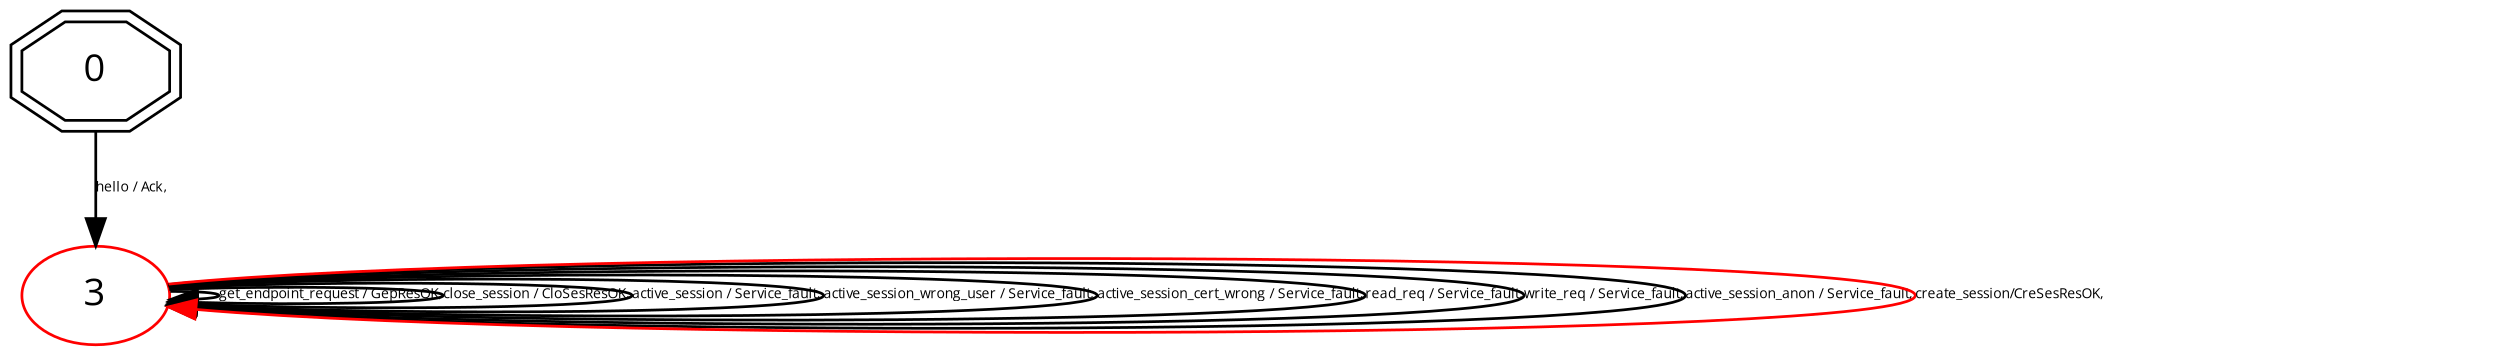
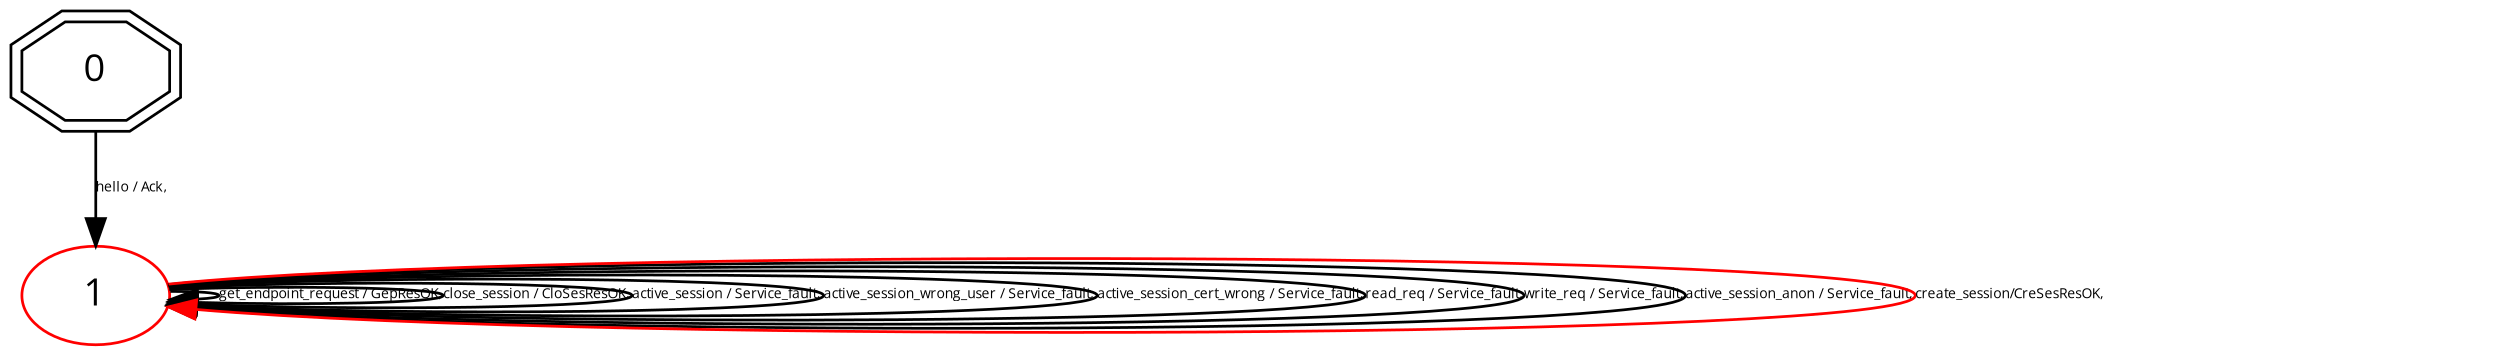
  digraph {
    fontname="Open Sans"
    node [fillcolor=white style=filled fontname="Open Sans"]
    edge [fontsize=5 fontname="Open Sans"]
    n1 [label=0 shape=doubleoctagon]
-   n2 [color=red label=3 shape=ellipse]
+   n2 [color=red label=1 shape=ellipse]
    n1 -> n2 [label="hello / Ack,"]
    n2 -> n2 [label="get_endpoint_request / GepResOK,"]
    n2 -> n2 [label="close_session / CloSesResOK,"]
    n2 -> n2 [label="active_session / Service_fault,"]
    n2 -> n2 [label="active_session_wrong_user / Service_fault,"]
    n2 -> n2 [label="active_session_cert_wrong / Service_fault,"]
    n2 -> n2 [label="read_req / Service_fault,"]
    n2 -> n2 [label="write_req / Service_fault,"]
    n2 -> n2 [label="active_session_anon / Service_fault,"]
    n2 -> n2 [color=red label="create_session/CreSesResOK,"]
  }
